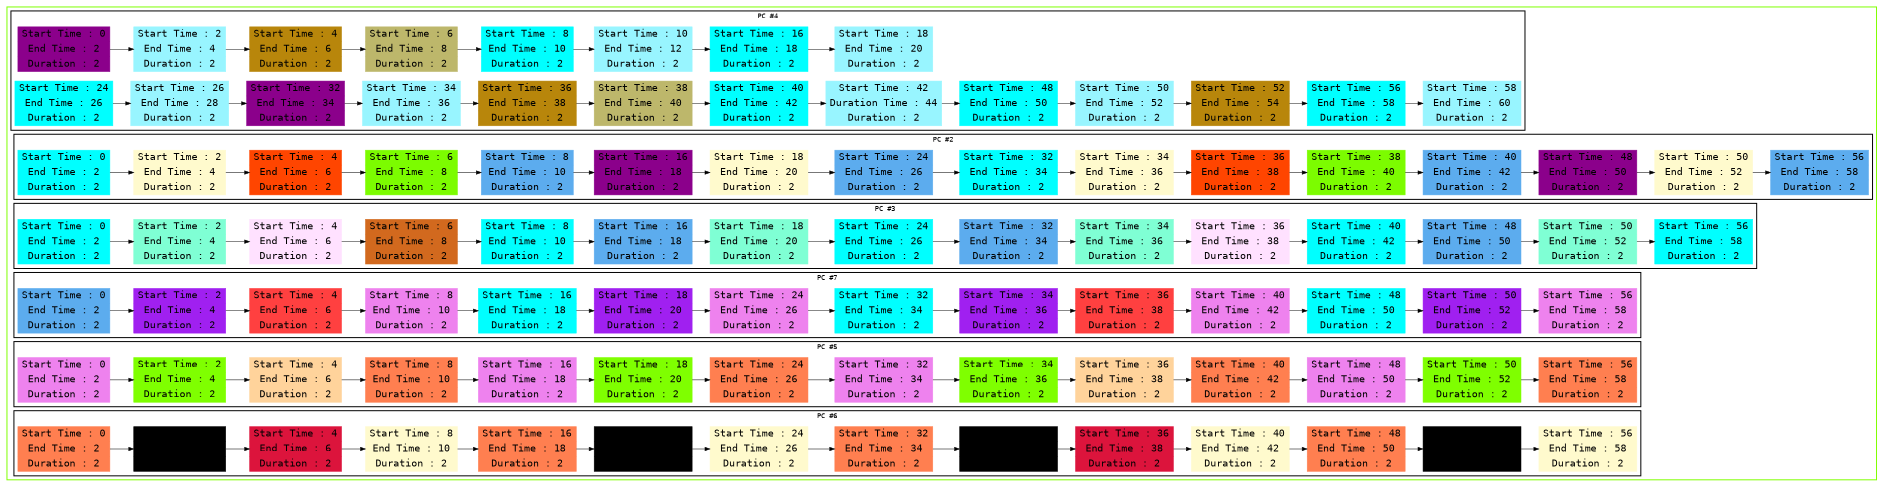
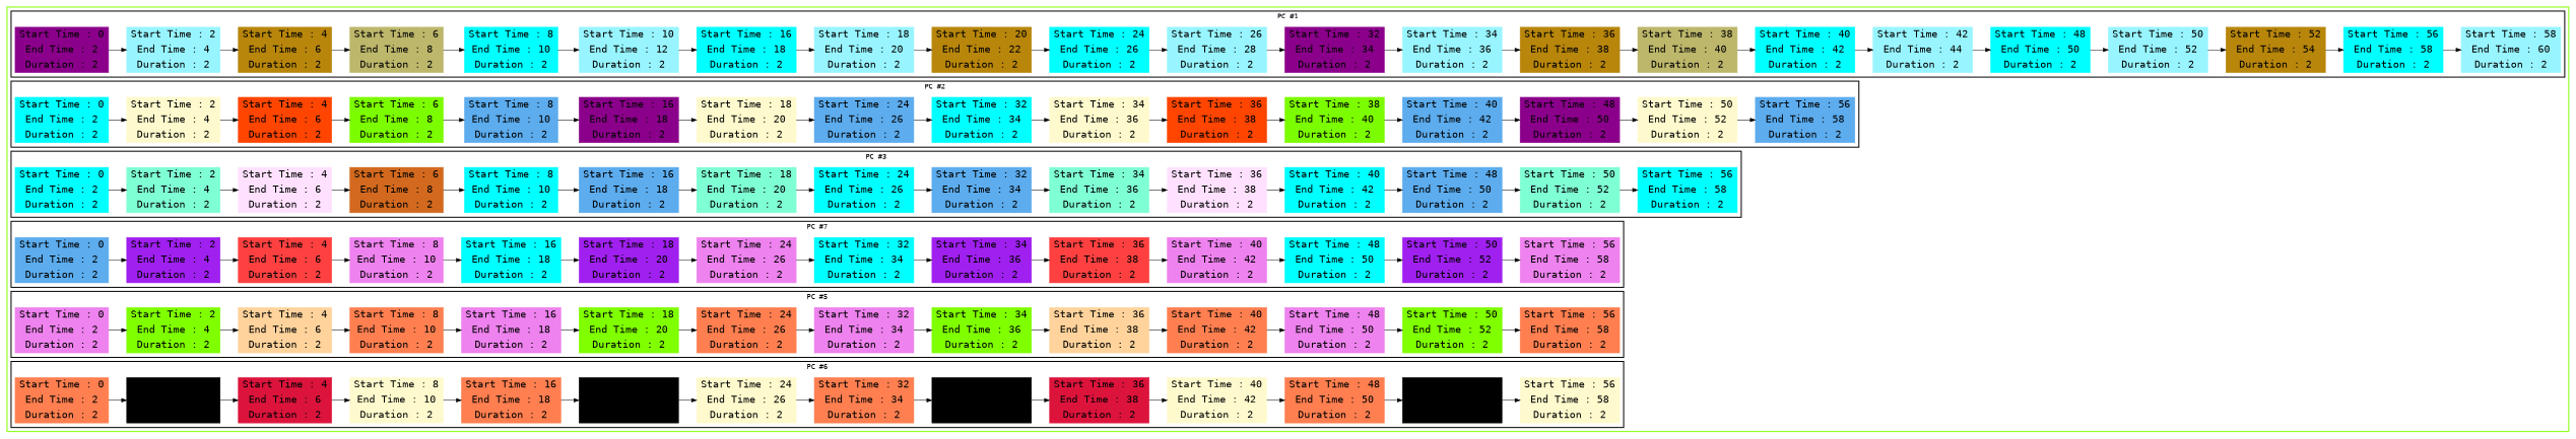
  digraph {
    fontname="DejaVu Sans Mono"
    rankdir=LR
    node [color=cadetblue1 fontname="DejaVu Sans Mono" fontsize=20 shape=record style=filled]
    edge [fontname="DejaVu Sans Mono"]
    n1 [color=darkmagenta label="Start Time : 0 | End Time : 2 | Duration : 2"]
    n2 [label="Start Time : 2 | End Time : 4 | Duration : 2"]
    n3 [color=darkgoldenrod label="Start Time : 4 | End Time : 6 | Duration : 2"]
    n4 [color=darkkhaki label="Start Time : 6 | End Time : 8 | Duration : 2"]
    n5 [color=cyan label="Start Time : 8 | End Time : 10 | Duration : 2"]
    n6 [label="Start Time : 10 | End Time : 12 | Duration : 2"]
    n7 [color=cyan label="Start Time : 16 | End Time : 18 | Duration : 2"]
    n8 [label="Start Time : 18 | End Time : 20 | Duration : 2"]
+   n9 [color=darkgoldenrod label="Start Time : 20 | End Time : 22 | Duration : 2"]
    n10 [color=cyan label="Start Time : 24 | End Time : 26 | Duration : 2"]
    n11 [label="Start Time : 26 | End Time : 28 | Duration : 2"]
    n12 [color=darkmagenta label="Start Time : 32 | End Time : 34 | Duration : 2"]
    n13 [label="Start Time : 34 | End Time : 36 | Duration : 2"]
    n14 [color=darkgoldenrod label="Start Time : 36 | End Time : 38 | Duration : 2"]
    n15 [color=darkkhaki label="Start Time : 38 | End Time : 40 | Duration : 2"]
    n16 [color=cyan label="Start Time : 40 | End Time : 42 | Duration : 2"]
-   n17 [label="Start Time : 42 | Duration Time : 44 | Duration : 2"]
+   n17 [label="Start Time : 42 | End Time : 44 | Duration : 2"]
    n18 [color=cyan label="Start Time : 48 | End Time : 50 | Duration : 2"]
    n19 [label="Start Time : 50 | End Time : 52 | Duration : 2"]
    n20 [color=darkgoldenrod label="Start Time : 52 | End Time : 54 | Duration : 2"]
    n21 [color=cyan label="Start Time : 56 | End Time : 58 | Duration : 2"]
    n22 [label="Start Time : 58 | End Time : 60 | Duration : 2"]
    n23 [color=cyan label="Start Time : 0 | End Time : 2 | Duration : 2"]
    n24 [color=lemonchiffon label="Start Time : 2 | End Time : 4 | Duration : 2"]
    n25 [color=orangered1 label="Start Time : 4 | End Time : 6 | Duration : 2"]
    n26 [color=lawngreen label="Start Time : 6 | End Time : 8 | Duration : 2"]
    n27 [color=steelblue2 label="Start Time : 8 | End Time : 10 | Duration : 2"]
    n28 [color=darkmagenta label="Start Time : 16 | End Time : 18 | Duration : 2"]
    n29 [color=lemonchiffon label="Start Time : 18 | End Time : 20 | Duration : 2"]
    n30 [color=steelblue2 label="Start Time : 24 | End Time : 26 | Duration : 2"]
    n31 [color=cyan label="Start Time : 32 | End Time : 34 | Duration : 2"]
    n32 [color=lemonchiffon label="Start Time : 34 | End Time : 36 | Duration : 2"]
    n33 [color=orangered1 label="Start Time : 36 | End Time : 38 | Duration : 2"]
    n34 [color=lawngreen label="Start Time : 38 | End Time : 40 | Duration : 2"]
    n35 [color=steelblue2 label="Start Time : 40 | End Time : 42 | Duration : 2"]
    n36 [color=darkmagenta label="Start Time : 48 | End Time : 50 | Duration : 2"]
    n37 [color=lemonchiffon label="Start Time : 50 | End Time : 52 | Duration : 2"]
    n38 [color=steelblue2 label="Start Time : 56 | End Time : 58 | Duration : 2"]
    n39 [color=aqua label="Start Time : 0 | End Time : 2 | Duration : 2"]
    n40 [color=aquamarine label="Start Time : 2 | End Time : 4 | Duration : 2"]
    n41 [color=thistle1 label="Start Time : 4 | End Time : 6 | Duration : 2"]
    n42 [color=chocolate label="Start Time : 6 | End Time : 8 | Duration : 2"]
    n43 [color=aqua label="Start Time : 8 | End Time : 10 | Duration : 2"]
    n44 [color=steelblue2 label="Start Time : 16 | End Time : 18 | Duration : 2"]
    n45 [color=aquamarine label="Start Time : 18 | End Time : 20 | Duration : 2"]
    n46 [color=aqua label="Start Time : 24 | End Time : 26 | Duration : 2"]
    n47 [color=steelblue2 label="Start Time : 32 | End Time : 34 | Duration : 2"]
    n48 [color=aquamarine label="Start Time : 34 | End Time : 36 | Duration : 2"]
    n49 [color=thistle1 label="Start Time : 36 | End Time : 38 | Duration : 2"]
    n50 [color=aqua label="Start Time : 40 | End Time : 42 | Duration : 2"]
    n51 [color=steelblue2 label="Start Time : 48 | End Time : 50 | Duration : 2"]
    n52 [color=aquamarine label="Start Time : 50 | End Time : 52 | Duration : 2"]
    n53 [color=aqua label="Start Time : 56 | End Time : 58 | Duration : 2"]
    n54 [color=steelblue2 label="Start Time : 0 | End Time : 2 | Duration : 2"]
    n55 [color=x11purple label="Start Time : 2 | End Time : 4 | Duration : 2"]
    n56 [color=brown1 label="Start Time : 4 | End Time : 6 | Duration : 2"]
    n57 [color=violet label="Start Time : 8 | End Time : 10 | Duration : 2"]
    n58 [color=aqua label="Start Time : 16 | End Time : 18 | Duration : 2"]
    n59 [color=x11purple label="Start Time : 18 | End Time : 20 | Duration : 2"]
    n60 [color=violet label="Start Time : 24 | End Time : 26 | Duration : 2"]
    n61 [color=aqua label="Start Time : 32 | End Time : 34 | Duration : 2"]
    n62 [color=x11purple label="Start Time : 34 | End Time : 36 | Duration : 2"]
    n63 [color=brown1 label="Start Time : 36 | End Time : 38 | Duration : 2"]
    n64 [color=violet label="Start Time : 40 | End Time : 42 | Duration : 2"]
    n65 [color=aqua label="Start Time : 48 | End Time : 50 | Duration : 2"]
    n66 [color=x11purple label="Start Time : 50 | End Time : 52 | Duration : 2"]
    n67 [color=violet label="Start Time : 56 | End Time : 58 | Duration : 2"]
    n68 [color=violet label="Start Time : 0 | End Time : 2 | Duration : 2"]
    n69 [color=chartreuse label="Start Time : 2 | End Time : 4 | Duration : 2"]
    n70 [color=burlywood1 label="Start Time : 4 | End Time : 6 | Duration : 2"]
    n71 [color=coral label="Start Time : 8 | End Time : 10 | Duration : 2"]
    n72 [color=violet label="Start Time : 16 | End Time : 18 | Duration : 2"]
    n73 [color=chartreuse label="Start Time : 18 | End Time : 20 | Duration : 2"]
    n74 [color=coral label="Start Time : 24 | End Time : 26 | Duration : 2"]
    n75 [color=violet label="Start Time : 32 | End Time : 34 | Duration : 2"]
    n76 [color=chartreuse label="Start Time : 34 | End Time : 36 | Duration : 2"]
    n77 [color=burlywood1 label="Start Time : 36 | End Time : 38 | Duration : 2"]
    n78 [color=coral label="Start Time : 40 | End Time : 42 | Duration : 2"]
    n79 [color=violet label="Start Time : 48 | End Time : 50 | Duration : 2"]
    n80 [color=chartreuse label="Start Time : 50 | End Time : 52 | Duration : 2"]
    n81 [color=coral label="Start Time : 56 | End Time : 58 | Duration : 2"]
    n82 [color=coral label="Start Time : 0 | End Time : 2 | Duration : 2"]
    n83 [color=cornflower label="Start Time : 2 | End Time : 4 | Duration : 2"]
    n84 [color=crimson label="Start Time : 4 | End Time : 6 | Duration : 2"]
    n85 [color=lemonchiffon label="Start Time : 8 | End Time : 10 | Duration : 2"]
    n86 [color=coral label="Start Time : 16 | End Time : 18 | Duration : 2"]
    n87 [color=cornflower label="Start Time : 18 | End Time : 20 | Duration : 2"]
    n88 [color=lemonchiffon label="Start Time : 24 | End Time : 26 | Duration : 2"]
    n89 [color=coral label="Start Time : 32 | End Time : 34 | Duration : 2"]
    n90 [color=cornflower label="Start Time : 34 | End Time : 36 | Duration : 2"]
    n91 [color=crimson label="Start Time : 36 | End Time : 38 | Duration : 2"]
    n92 [color=lemonchiffon label="Start Time : 40 | End Time : 42 | Duration : 2"]
    n93 [color=coral label="Start Time : 48 | End Time : 50 | Duration : 2"]
    n94 [color=cornflower label="Start Time : 50 | End Time : 52 | Duration : 2"]
    n95 [color=lemonchiffon label="Start Time : 56 | End Time : 58 | Duration : 2"]
    subgraph cluster_1 {
      color=chartreuse
      style=bold
      subgraph cluster_2 {
        color=black
-       label="PC #4"
+       label="PC #1"
        style=bold
        n1
        n2
        n3
        n4
        n5
        n6
        n7
        n8
+       n9
        n10
        n11
        n12
        n13
        n14
        n15
        n16
        n17
        n18
        n19
        n20
        n21
        n22
      }
      subgraph cluster_3 {
        color=black
        label="PC #2"
        style=bold
        n23
        n24
        n25
        n26
        n27
        n28
        n29
        n30
        n31
        n32
        n33
        n34
        n35
        n36
        n37
        n38
      }
      subgraph cluster_4 {
        color=black
        label="PC #3"
        style=bold
        n39
        n40
        n41
        n42
        n43
        n44
        n45
        n46
        n47
        n48
        n49
        n50
        n51
        n52
        n53
      }
      subgraph cluster_5 {
        color=black
        label="PC #7"
        style=bold
        n54
        n55
        n56
        n57
        n58
        n59
        n60
        n61
        n62
        n63
        n64
        n65
        n66
        n67
      }
      subgraph cluster_6 {
        color=black
        label="PC #5"
        style=bold
        n68
        n69
        n70
        n71
        n72
        n73
        n74
        n75
        n76
        n77
        n78
        n79
        n80
        n81
      }
      subgraph cluster_7 {
        color=black
        label="PC #6"
        style=bold
        n82
        n83
        n84
        n85
        n86
        n87
        n88
        n89
        n90
        n91
        n92
        n93
        n94
        n95
      }
    }
    n1 -> n2
    n2 -> n3
    n3 -> n4
    n4 -> n5
    n5 -> n6
    n6 -> n7
    n7 -> n8
+   n8 -> n9
+   n9 -> n10
    n10 -> n11
    n11 -> n12
    n12 -> n13
    n13 -> n14
    n14 -> n15
    n15 -> n16
    n16 -> n17
    n17 -> n18
    n18 -> n19
    n19 -> n20
    n20 -> n21
    n21 -> n22
    n23 -> n24
    n24 -> n25
    n25 -> n26
    n26 -> n27
    n27 -> n28
    n28 -> n29
    n29 -> n30
    n30 -> n31
    n31 -> n32
    n32 -> n33
    n33 -> n34
    n34 -> n35
    n35 -> n36
    n36 -> n37
    n37 -> n38
    n39 -> n40
    n40 -> n41
    n41 -> n42
    n42 -> n43
    n43 -> n44
    n44 -> n45
    n45 -> n46
    n46 -> n47
    n47 -> n48
    n48 -> n49
    n49 -> n50
    n50 -> n51
    n51 -> n52
    n52 -> n53
    n54 -> n55
    n55 -> n56
    n56 -> n57
    n57 -> n58
    n58 -> n59
    n59 -> n60
    n60 -> n61
    n61 -> n62
    n62 -> n63
    n63 -> n64
    n64 -> n65
    n65 -> n66
    n66 -> n67
    n68 -> n69
    n69 -> n70
    n70 -> n71
    n71 -> n72
    n72 -> n73
    n73 -> n74
    n74 -> n75
    n75 -> n76
    n76 -> n77
    n77 -> n78
    n78 -> n79
    n79 -> n80
    n80 -> n81
    n82 -> n83
    n83 -> n84
    n84 -> n85
    n85 -> n86
    n86 -> n87
    n87 -> n88
    n88 -> n89
    n89 -> n90
    n90 -> n91
    n91 -> n92
    n92 -> n93
    n93 -> n94
    n94 -> n95
  }
